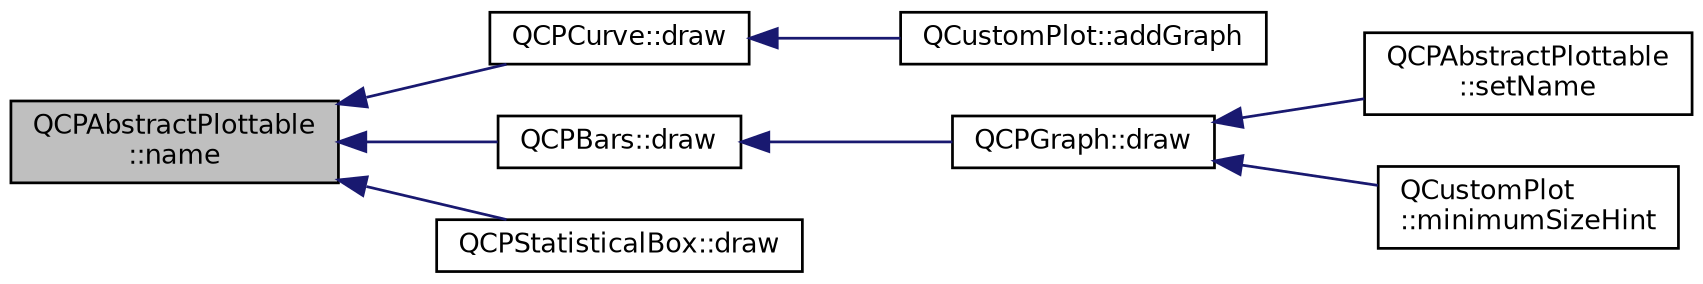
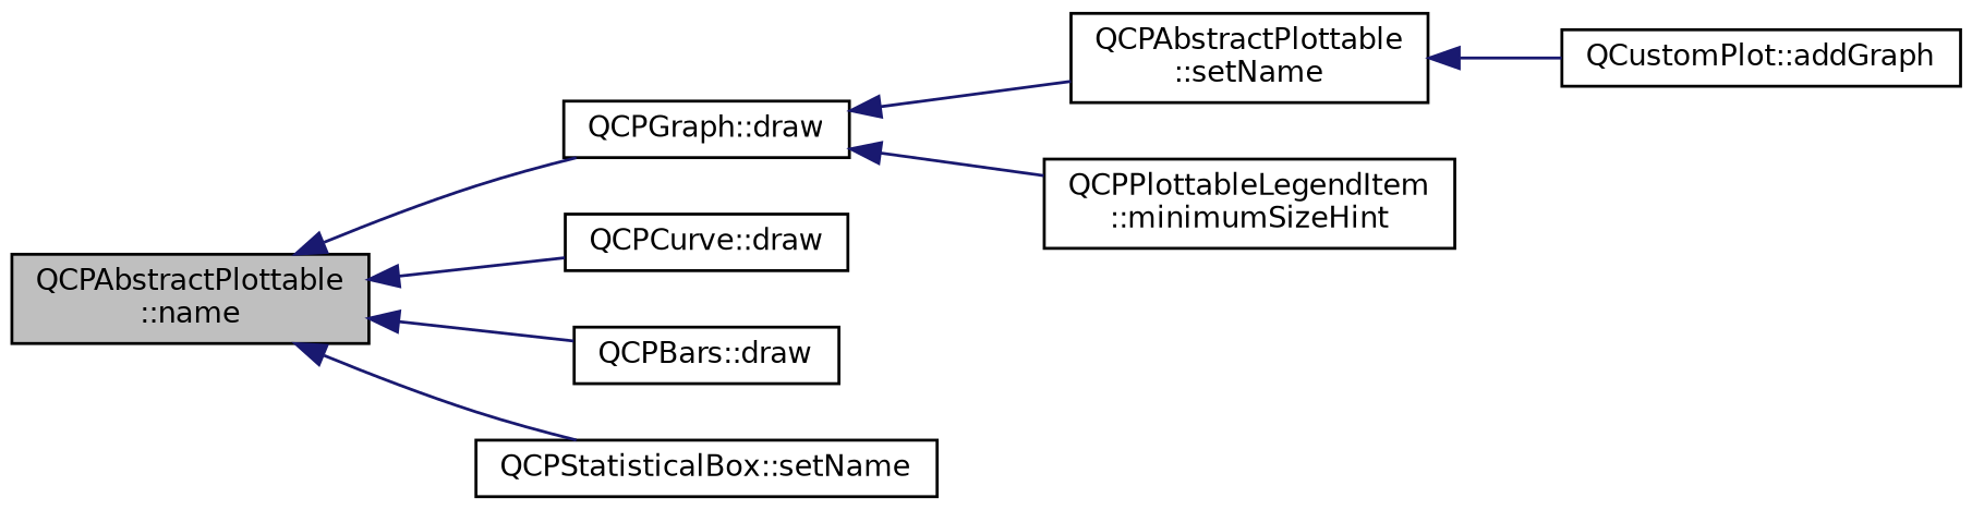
  digraph {
    rankdir=LR
    node [color=black fillcolor=white fontname=Helvetica fontsize=10 shape=record style=filled]
    edge [color=midnightblue dir=back fontname=Helvetica fontsize=10 labelfontname=Helvetica labelfontsize=10 style=solid]
    n1 [fillcolor=grey75 fontcolor=black height=0.2 label="QCPAbstractPlottable\l::name" width=0.4]
    n2 [height=0.2 label="QCPGraph::draw" width=0.4]
    n3 [height=0.2 label="QCPCurve::draw" width=0.4]
    n4 [height=0.2 label="QCPBars::draw" width=0.4]
-   n5 [height=0.2 label="QCPStatisticalBox::draw" width=0.4]
+   n5 [height=0.2 label="QCPStatisticalBox::setName" width=0.4]
    n6 [height=0.2 label="QCPAbstractPlottable\l::setName" width=0.4]
    n7 [height=0.2 label="QCustomPlot::addGraph" width=0.4]
-   n8 [height=0.2 label="QCustomPlot\l::minimumSizeHint" width=0.4]
-   n4 -> n2
+   n8 [height=0.2 label="QCPPlottableLegendItem\l::minimumSizeHint" width=0.4]
+   n1 -> n2
    n1 -> n3
    n1 -> n4
    n1 -> n5
    n2 -> n6
    n2 -> n8
-   n3 -> n7
+   n6 -> n7
  }
